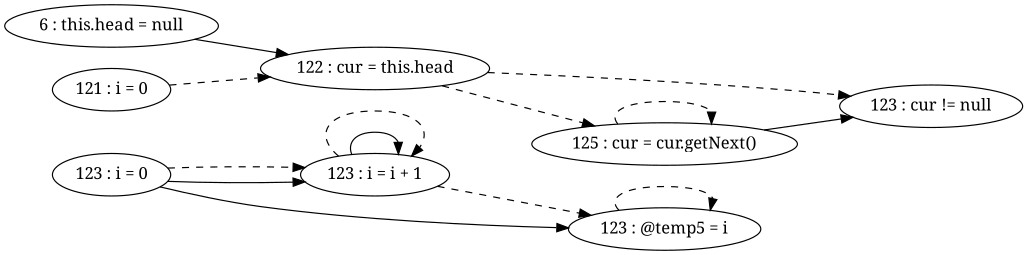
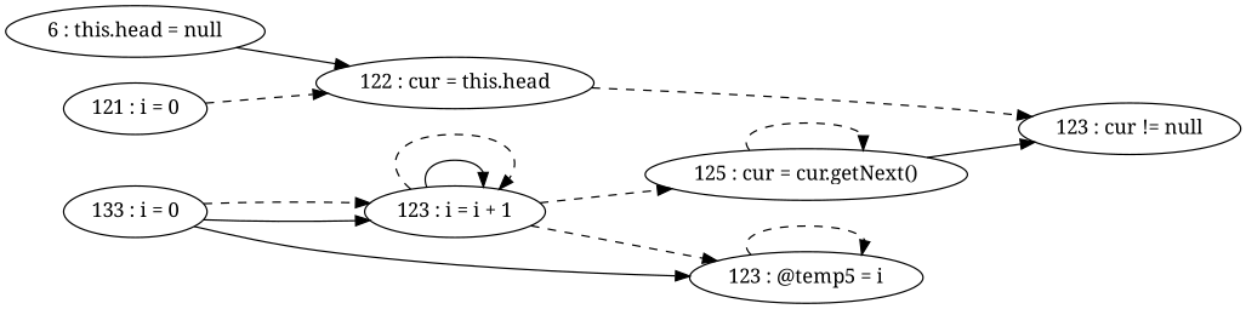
  digraph {
    fontname="Noto Serif"
    rankdir=LR
    node [fontname="Noto Serif"]
    edge [fontname="Noto Serif" style=dashed]
    "6 : this.head = null"
    "122 : cur = this.head"
    "123 : cur != null"
    "125 : cur = cur.getNext()"
    "121 : i = 0"
-   "123 : i = 0"
+   "123 : i = 0" [label="133 : i = 0"]
    "123 : i = i + 1"
    "123 : @temp5 = i"
    "6 : this.head = null" -> "122 : cur = this.head" [style=""]
    "122 : cur = this.head" -> "123 : cur != null"
-   "122 : cur = this.head" -> "125 : cur = cur.getNext()"
+   "123 : i = i + 1" -> "125 : cur = cur.getNext()"
    "125 : cur = cur.getNext()" -> "123 : cur != null" [style=""]
    "125 : cur = cur.getNext()" -> "125 : cur = cur.getNext()"
    "121 : i = 0" -> "122 : cur = this.head"
    "123 : i = 0" -> "123 : i = i + 1" [style=""]
    "123 : i = 0" -> "123 : i = i + 1"
    "123 : i = 0" -> "123 : @temp5 = i" [style=""]
    "123 : i = i + 1" -> "123 : i = i + 1" [style=""]
    "123 : i = i + 1" -> "123 : i = i + 1"
    "123 : i = i + 1" -> "123 : @temp5 = i"
    "123 : @temp5 = i" -> "123 : @temp5 = i"
  }
